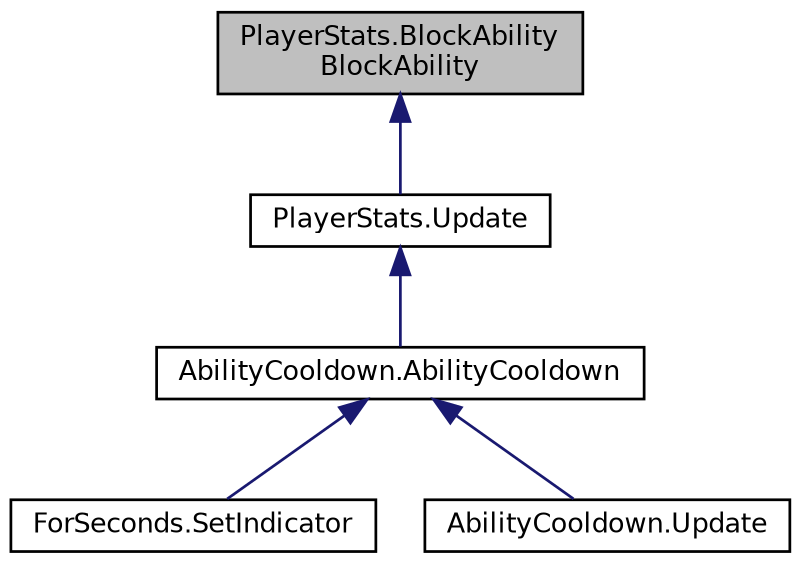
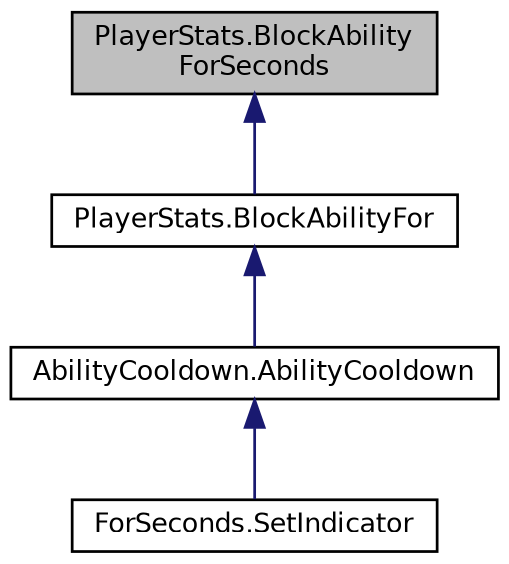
  digraph {
    rankdir=TB
    node [color=black fontname=Helvetica fontsize=10 shape=record]
    edge [color=midnightblue dir=back fontname=Helvetica fontsize=10 labelfontname=Helvetica labelfontsize=10 style=solid]
-   n1 [fillcolor=grey75 fontcolor=black height=0.2 label="PlayerStats.BlockAbility\lBlockAbility" style=filled width=0.4]
-   n2 [height=0.2 label="PlayerStats.Update" width=0.4]
+   n1 [fillcolor=grey75 fontcolor=black height=0.2 label="PlayerStats.BlockAbility\lForSeconds" style=filled width=0.4]
+   n2 [height=0.2 label="PlayerStats.BlockAbilityFor" width=0.4]
    n3 [height=0.2 label="AbilityCooldown.AbilityCooldown" width=0.4]
    n4 [height=0.2 label="ForSeconds.SetIndicator" width=0.4]
-   n5 [height=0.2 label="AbilityCooldown.Update" width=0.4]
    n1 -> n2
    n2 -> n3
    n3 -> n4
-   n3 -> n5
  }
